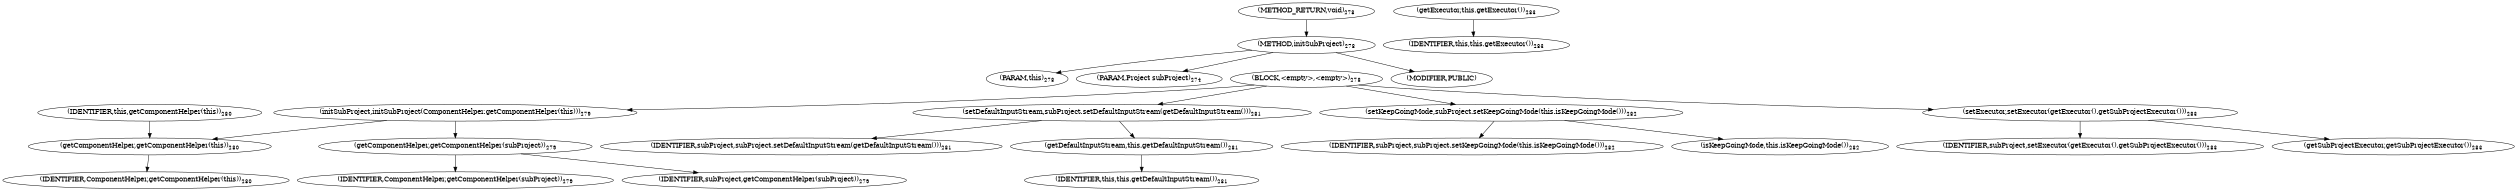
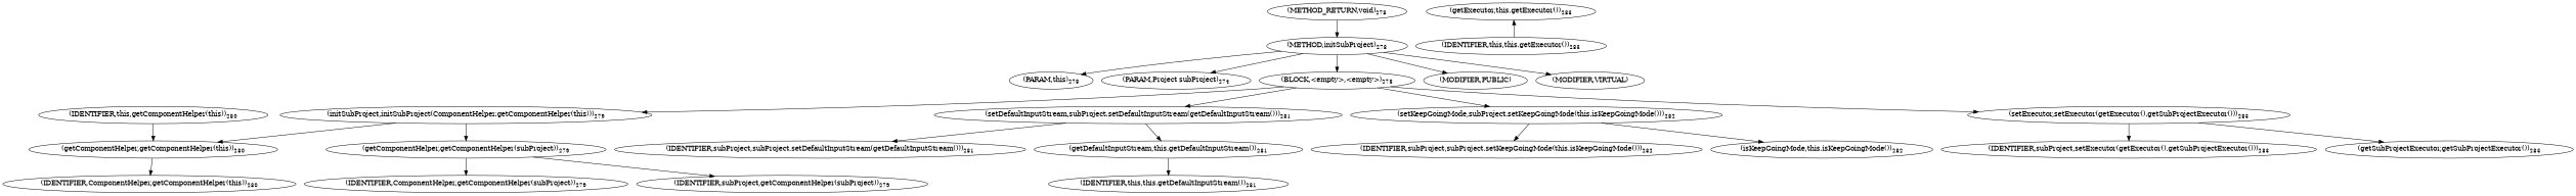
  digraph {
    n1 [label=<(METHOD,initSubProject)<SUB>278</SUB>>]
    n2 [label=<(PARAM,this)<SUB>278</SUB>>]
    n3 [label=<(PARAM,Project subProject)<SUB>274</SUB>>]
    n4 [label=<(BLOCK,&lt;empty&gt;,&lt;empty&gt;)<SUB>278</SUB>>]
    n5 [label=<(MODIFIER,PUBLIC)>]
+   n6 [label=<(MODIFIER,VIRTUAL)>]
    n7 [label=<(initSubProject,initSubProject(ComponentHelper.getComponentHelper(this)))<SUB>279</SUB>>]
    n8 [label=<(setDefaultInputStream,subProject.setDefaultInputStream(getDefaultInputStream()))<SUB>281</SUB>>]
    n9 [label=<(setKeepGoingMode,subProject.setKeepGoingMode(this.isKeepGoingMode()))<SUB>282</SUB>>]
    n10 [label=<(setExecutor,setExecutor(getExecutor().getSubProjectExecutor()))<SUB>283</SUB>>]
    n11 [label=<(METHOD_RETURN,void)<SUB>278</SUB>>]
    n12 [label=<(getComponentHelper,getComponentHelper(subProject))<SUB>279</SUB>>]
    n13 [label=<(getComponentHelper,getComponentHelper(this))<SUB>280</SUB>>]
    n14 [label=<(IDENTIFIER,subProject,subProject.setDefaultInputStream(getDefaultInputStream()))<SUB>281</SUB>>]
    n15 [label=<(getDefaultInputStream,this.getDefaultInputStream())<SUB>281</SUB>>]
    n16 [label=<(IDENTIFIER,subProject,subProject.setKeepGoingMode(this.isKeepGoingMode()))<SUB>282</SUB>>]
    n17 [label=<(isKeepGoingMode,this.isKeepGoingMode())<SUB>282</SUB>>]
    n18 [label=<(IDENTIFIER,subProject,setExecutor(getExecutor().getSubProjectExecutor()))<SUB>283</SUB>>]
    n19 [label=<(getSubProjectExecutor,getSubProjectExecutor())<SUB>283</SUB>>]
    n20 [label=<(IDENTIFIER,ComponentHelper,getComponentHelper(subProject))<SUB>279</SUB>>]
    n21 [label=<(IDENTIFIER,subProject,getComponentHelper(subProject))<SUB>279</SUB>>]
    n22 [label=<(IDENTIFIER,ComponentHelper,getComponentHelper(this))<SUB>280</SUB>>]
    n23 [label=<(IDENTIFIER,this,getComponentHelper(this))<SUB>280</SUB>>]
    n24 [label=<(IDENTIFIER,this,this.getDefaultInputStream())<SUB>281</SUB>>]
    n25 [label=<(getExecutor,this.getExecutor())<SUB>283</SUB>>]
    n26 [label=<(IDENTIFIER,this,this.getExecutor())<SUB>283</SUB>>]
    n1 -> n2
    n1 -> n3
+   n1 -> n4
    n1 -> n5
+   n1 -> n6
    n4 -> n7
    n4 -> n8
    n4 -> n9
    n4 -> n10
    n7 -> n12
    n7 -> n13
    n8 -> n14
    n8 -> n15
    n9 -> n16
    n9 -> n17
    n10 -> n18
    n10 -> n19
    n11 -> n1
    n12 -> n20
    n12 -> n21
    n13 -> n22
    n15 -> n24
    n23 -> n13
-   n25 -> n26
+   n26 -> n25
  }
